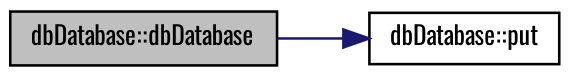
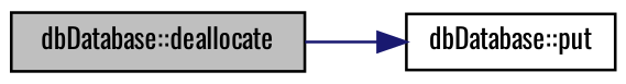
  digraph {
    rankdir=LR
    fontname=Oswald
    node [color=black fontname=Oswald fontsize=10 shape=record style=filled]
-   n1 [fillcolor=grey75 fontcolor=black height=0.2 label="dbDatabase::dbDatabase" width=0.4]
+   n1 [fillcolor=grey75 fontcolor=black height=0.2 label="dbDatabase::deallocate" width=0.4]
    n2 [fillcolor=white height=0.2 label="dbDatabase::put" width=0.4]
    n1 -> n2 [color=midnightblue fontname=Oswald fontsize=10 labelfontname=Helvetica labelfontsize=10 style=solid]
  }
